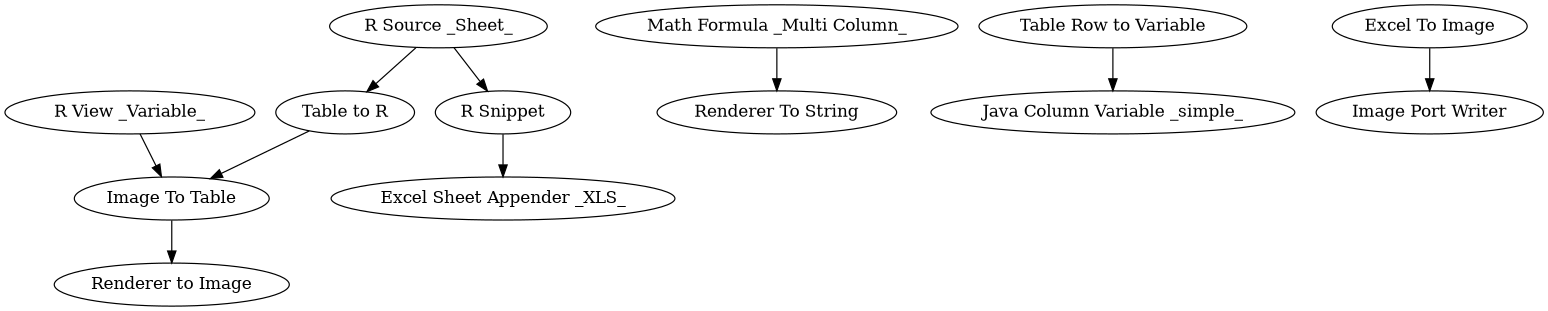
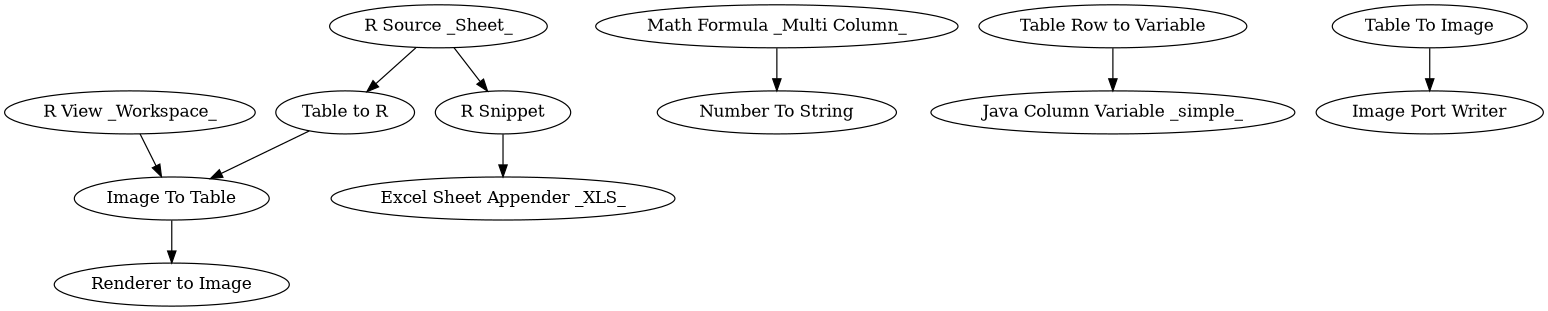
  digraph {
    rankdir=TB
    n1 [label="Table to R"]
    n2 [label="Image To Table"]
-   n3 [label="R View _Variable_"]
+   n3 [label="R View _Workspace_"]
    n4 [label="Renderer to Image"]
    n5 [label="R Source _Sheet_"]
    n6 [label="R Snippet"]
    n7 [label="Excel Sheet Appender _XLS_"]
    n8 [label="Math Formula _Multi Column_"]
-   n9 [label="Renderer To String"]
+   n9 [label="Number To String"]
    n10 [label="Table Row to Variable"]
    n11 [label="Java Column Variable _simple_"]
-   n12 [label="Excel To Image"]
+   n12 [label="Table To Image"]
    n13 [label="Image Port Writer"]
    n1 -> n2
    n2 -> n4
    n3 -> n2
    n5 -> n1
    n5 -> n6
    n6 -> n7
    n8 -> n9
    n10 -> n11
    n12 -> n13
  }
